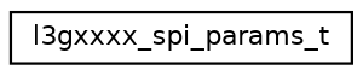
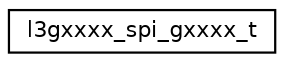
  digraph {
    rankdir=LR
-   n1 [color=black fillcolor=white fontname=Helvetica fontsize=10 height=0.2 label=l3gxxxx_spi_params_t shape=record style=filled width=0.4]
+   n1 [color=black fillcolor=white fontname=Helvetica fontsize=10 height=0.2 label=l3gxxxx_spi_gxxxx_t shape=record style=filled width=0.4]
  }
